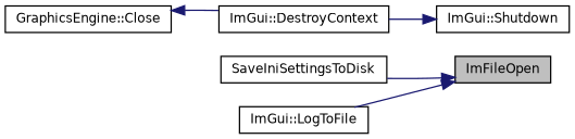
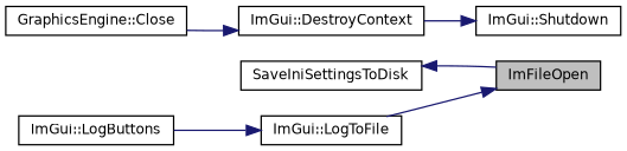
  digraph {
    rankdir=RL
    node [color=black fillcolor=white fontname=Helvetica fontsize=10 shape=record style=filled]
    edge [color=midnightblue dir=back fontname=Helvetica fontsize=10 labelfontname=Helvetica labelfontsize=10 style=solid]
    n1 [fillcolor=grey75 fontcolor=black height=0.2 label=ImFileOpen width=0.4]
    n2 [height=0.2 label=SaveIniSettingsToDisk width=0.4]
    n3 [height=0.2 label="ImGui::LogToFile" width=0.4]
+   n4 [height=0.2 label="ImGui::LogButtons" width=0.4]
    n5 [height=0.2 label="ImGui::Shutdown" width=0.4]
    n6 [height=0.2 label="ImGui::DestroyContext" width=0.4]
    n7 [height=0.2 label="GraphicsEngine::Close" width=0.4]
-   n1 -> n2
+   n2 -> n1
    n1 -> n3
+   n3 -> n4
    n5 -> n6
-   n7 -> n6
+   n6 -> n7
  }
